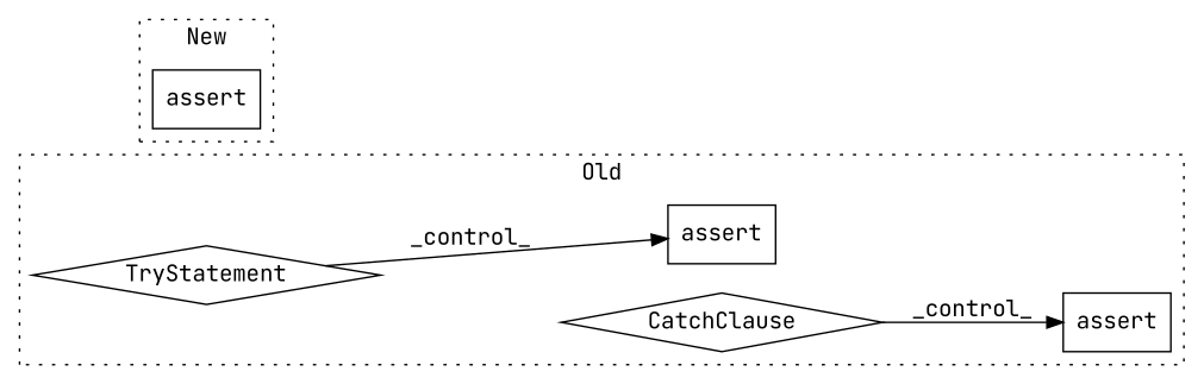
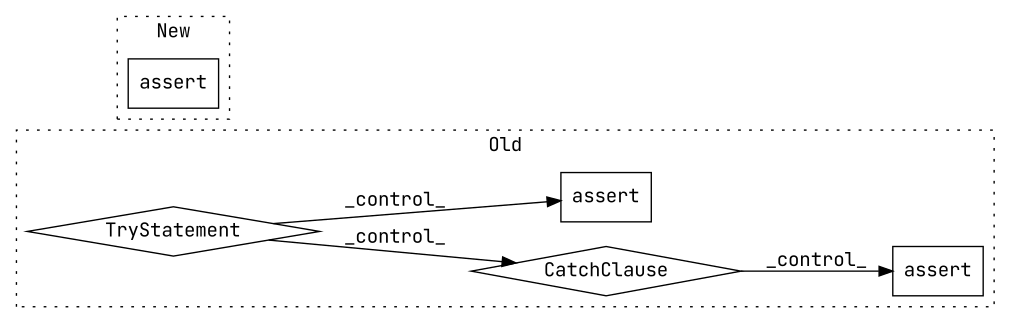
  digraph {
    fontname="JetBrains Mono"
    rankdir=LR
    node [a=6 fontname="JetBrains Mono" l=7 shape=box]
    edge [fontname="JetBrains Mono"]
    n1 [a=12 l="11,2" label=CatchClause s="6049,6081" shape=diamond]
    n2 [a=54 l=4 label=TryStatement s=5974 shape=diamond]
    n3 [label=assert s=6028]
    n4 [label=assert s=6091]
    n5 [a=32 l="14,1" label=assert s="5777,5825"]
    subgraph cluster_1 {
      label=Old
      style=dotted
      n1
      n2
      n3
      n4
    }
    subgraph cluster_2 {
      label=New
      style=dotted
      n5
    }
    n1 -> n4 [label=_control_]
+   n2 -> n1 [label=_control_]
    n2 -> n3 [label=_control_]
  }
